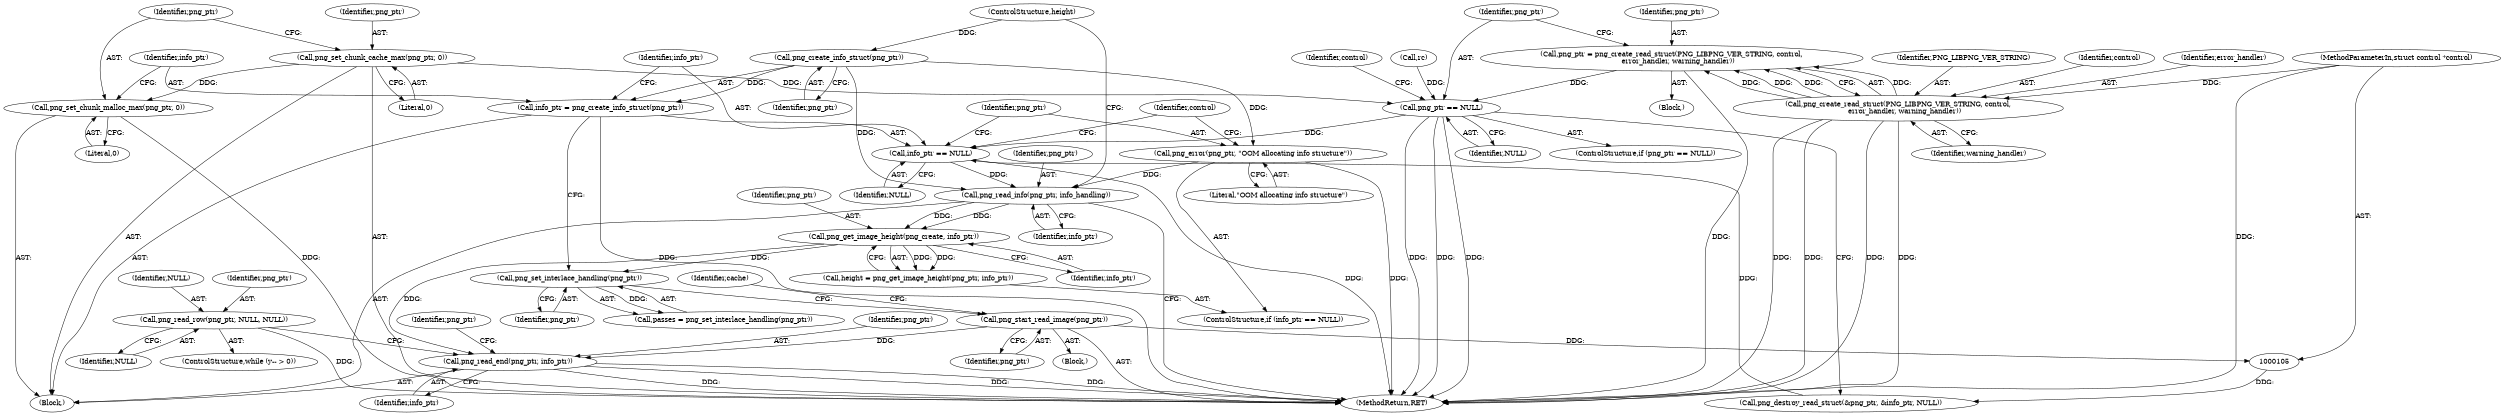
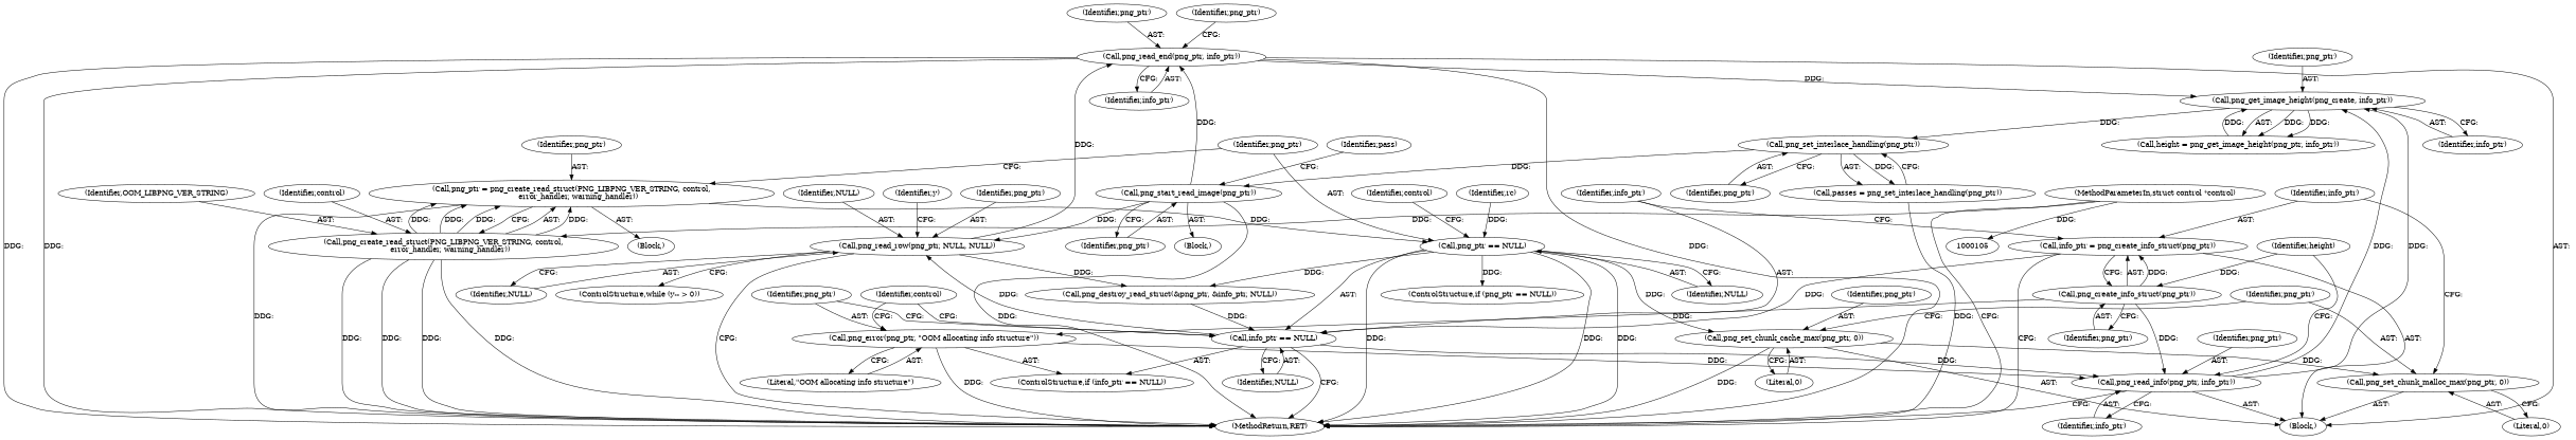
  digraph {
    n1 [label="(Call,png_read_end(png_ptr, info_ptr))"]
    n2 [label="(Identifier,info_ptr)"]
    n3 [label="(MethodReturn,RET)"]
    n4 [label="(Block,)"]
    n5 [label="(Call,png_read_row(png_ptr, NULL, NULL))"]
    n6 [label="(ControlStructure,while (y-- > 0))"]
    n7 [label="(Call,png_destroy_read_struct(&png_ptr, &info_ptr, NULL))"]
    n8 [label="(Identifier,NULL)"]
    n9 [label="(Call,info_ptr == NULL)"]
    n10 [label="(Call,png_start_read_image(png_ptr))"]
    n11 [label="(Block,)"]
    n12 [label="(Identifier,png_ptr)"]
    n13 [label="(Call,png_set_interlace_handling(png_ptr))"]
    n14 [label="(Identifier,png_ptr)"]
    n15 [label="(Call,passes = png_set_interlace_handling(png_ptr))"]
    n16 [label="(Call,png_get_image_height(png_create, info_ptr))"]
    n17 [label="(Identifier,info_ptr)"]
    n18 [label="(Call,height = png_get_image_height(png_ptr, info_ptr))"]
-   n19 [label="(Call,png_read_info(png_ptr, info_handling))"]
+   n19 [label="(Call,png_read_info(png_ptr, info_ptr))"]
    n20 [label="(Identifier,info_ptr)"]
    n21 [label="(Call,png_error(png_ptr, \"OOM allocating info structure\"))"]
    n22 [label="(ControlStructure,if (info_ptr == NULL))"]
    n23 [label="(Literal,\"OOM allocating info structure\")"]
    n24 [label="(Call,png_create_info_struct(png_ptr))"]
    n25 [label="(Call,info_ptr = png_create_info_struct(png_ptr))"]
    n26 [label="(Identifier,png_ptr)"]
    n27 [label="(Call,png_set_chunk_malloc_max(png_ptr, 0))"]
    n28 [label="(Literal,0)"]
    n29 [label="(Call,png_set_chunk_cache_max(png_ptr, 0))"]
    n30 [label="(Literal,0)"]
    n31 [label="(Call,png_ptr == NULL)"]
    n32 [label="(Identifier,NULL)"]
    n33 [label="(ControlStructure,if (png_ptr == NULL))"]
    n34 [label="(Identifier,NULL)"]
    n35 [label="(Call,png_ptr = png_create_read_struct(PNG_LIBPNG_VER_STRING, control,\n      error_handler, warning_handler))"]
    n36 [label="(Call,png_create_read_struct(PNG_LIBPNG_VER_STRING, control,\n      error_handler, warning_handler))"]
    n37 [label="(Block,)"]
-   n38 [label="(Identifier,warning_handler)"]
    n39 [label="(MethodParameterIn,struct control *control)"]
    1000105
    n41 [label="(Identifier,png_ptr)"]
    n42 [label="(Identifier,info_ptr)"]
    n43 [label="(Identifier,png_ptr)"]
    n44 [label="(Identifier,png_ptr)"]
-   n45 [label="(Call,rc)"]
+   n45 [label="(Identifier,rc)"]
    n46 [label="(Identifier,NULL)"]
    n47 [label="(Identifier,png_ptr)"]
    n48 [label="(Identifier,png_ptr)"]
-   n49 [label="(Identifier,PNG_LIBPNG_VER_STRING)"]
+   n49 [label="(Identifier,OOM_LIBPNG_VER_STRING)"]
    n50 [label="(Identifier,png_ptr)"]
    n51 [label="(Identifier,control)"]
    n52 [label="(Identifier,png_ptr)"]
-   n53 [label="(ControlStructure,height)"]
+   n53 [label="(Identifier,height)"]
+   n54 [label="(Identifier,y)"]
    n55 [label="(Identifier,info_ptr)"]
    n56 [label="(Identifier,png_ptr)"]
-   n57 [label="(Identifier,cache)"]
+   n57 [label="(Identifier,pass)"]
    n58 [label="(Identifier,control)"]
    n59 [label="(Identifier,png_ptr)"]
    n60 [label="(Identifier,png_ptr)"]
    n61 [label="(Identifier,control)"]
-   n62 [label="(Identifier,error_handler)"]
    n1 -> n2 [label="CFG: "]
    n1 -> n3 [label="DDG: "]
    n1 -> n3 [label="DDG: "]
    n1 -> n3 [label="DDG: "]
    n1 -> n4 [label="AST: "]
    n2 -> n1 [label="AST: "]
-   n5 -> n1 [label="CFG: "]
-   n5 -> n3 [label="DDG: "]
-   n5 -> n6 [label="AST: "]
-   1000105 -> n7 [label="DDG: "]
+   n5 -> n1 [label="DDG: "]
+   n5 -> n3 [label="CFG: "]
+   n5 -> n6 [label="CFG: "]
+   n5 -> n7 [label="DDG: "]
    n5 -> n8 [label="CFG: "]
    n7 -> n9 [label="DDG: "]
    n8 -> n5 [label="AST: "]
-   n9 -> n3 [label="DDG: "]
+   n9 -> n3 [label="CFG: "]
+   n9 -> n5 [label="DDG: "]
    n9 -> n19 [label="DDG: "]
-   n18 -> n22 [label="AST: "]
+   n9 -> n22 [label="AST: "]
    n9 -> n34 [label="CFG: "]
    n10 -> n1 [label="DDG: "]
-   n10 -> n3 [label="AST: "]
-   n10 -> 1000105 [label="DDG: "]
+   n10 -> n3 [label="DDG: "]
+   n10 -> n5 [label="DDG: "]
    n10 -> n11 [label="AST: "]
    n10 -> n12 [label="CFG: "]
    n12 -> n10 [label="AST: "]
-   n13 -> n10 [label="CFG: "]
+   n13 -> n10 [label="DDG: "]
    n13 -> n14 [label="CFG: "]
    n13 -> n15 [label="AST: "]
    n13 -> n15 [label="DDG: "]
    n14 -> n13 [label="AST: "]
-   n15 -> n13 [label="AST: "]
-   n16 -> n1 [label="DDG: "]
+   n15 -> n13 [label="CFG: "]
+   n1 -> n16 [label="DDG: "]
    n16 -> n13 [label="DDG: "]
    n16 -> n17 [label="CFG: "]
    n16 -> n18 [label="AST: "]
    n16 -> n18 [label="DDG: "]
    n16 -> n18 [label="DDG: "]
    n17 -> n16 [label="AST: "]
-   n18 -> n16 [label="CFG: "]
+   n18 -> n16 [label="DDG: "]
    n19 -> n3 [label="CFG: "]
    n19 -> n4 [label="AST: "]
    n19 -> n16 [label="DDG: "]
    n19 -> n16 [label="DDG: "]
    n19 -> n20 [label="CFG: "]
    n20 -> n19 [label="AST: "]
    n21 -> n3 [label="DDG: "]
    n21 -> n19 [label="DDG: "]
    n21 -> n22 [label="AST: "]
    n21 -> n23 [label="CFG: "]
    n23 -> n21 [label="AST: "]
    n24 -> n19 [label="DDG: "]
    n24 -> n21 [label="DDG: "]
    n24 -> n25 [label="AST: "]
    n24 -> n25 [label="DDG: "]
    n24 -> n26 [label="CFG: "]
-   n25 -> n3 [label="DDG: "]
+   n25 -> n3 [label="CFG: "]
    n25 -> n4 [label="AST: "]
-   n25 -> n9 [label="AST: "]
-   n25 -> n13 [label="CFG: "]
+   n25 -> n9 [label="DDG: "]
+   n25 -> n24 [label="CFG: "]
    n26 -> n24 [label="AST: "]
-   n27 -> n3 [label="DDG: "]
+   n15 -> n3 [label="DDG: "]
    n27 -> n4 [label="AST: "]
    n27 -> n28 [label="CFG: "]
    n28 -> n27 [label="AST: "]
-   n29 -> n3 [label="AST: "]
+   n29 -> n3 [label="DDG: "]
    n29 -> n4 [label="AST: "]
    n29 -> n27 [label="DDG: "]
    n29 -> n30 [label="CFG: "]
    n30 -> n29 [label="AST: "]
    n31 -> n3 [label="DDG: "]
    n31 -> n3 [label="DDG: "]
    n31 -> n3 [label="DDG: "]
-   n31 -> n7 [label="CFG: "]
-   n31 -> n9 [label="DDG: "]
-   n29 -> n31 [label="DDG: "]
+   n31 -> n7 [label="DDG: "]
+   n31 -> n9 [label="AST: "]
+   n31 -> n29 [label="DDG: "]
    n31 -> n32 [label="CFG: "]
-   n31 -> n33 [label="AST: "]
+   n31 -> n33 [label="DDG: "]
    n32 -> n31 [label="AST: "]
    n34 -> n9 [label="AST: "]
    n35 -> n3 [label="DDG: "]
    n35 -> n31 [label="DDG: "]
    n35 -> n36 [label="CFG: "]
    n35 -> n37 [label="AST: "]
    n36 -> n3 [label="DDG: "]
    n36 -> n3 [label="DDG: "]
    n36 -> n3 [label="DDG: "]
    n36 -> n3 [label="DDG: "]
    n36 -> n35 [label="AST: "]
    n36 -> n35 [label="DDG: "]
    n36 -> n35 [label="DDG: "]
    n36 -> n35 [label="DDG: "]
    n36 -> n35 [label="DDG: "]
-   n36 -> n38 [label="CFG: "]
-   n38 -> n36 [label="AST: "]
-   n39 -> n3 [label="DDG: "]
+   n39 -> n3 [label="CFG: "]
    n39 -> n36 [label="DDG: "]
-   n39 -> 1000105 [label="AST: "]
+   n39 -> 1000105 [label="DDG: "]
    n41 -> n29 [label="AST: "]
    n42 -> n9 [label="AST: "]
    n42 -> n25 [label="CFG: "]
    n43 -> n19 [label="AST: "]
    n44 -> n27 [label="AST: "]
    n44 -> n29 [label="CFG: "]
    n45 -> n31 [label="DDG: "]
    n46 -> n5 [label="AST: "]
    n47 -> n9 [label="CFG: "]
    n47 -> n21 [label="AST: "]
    n48 -> n31 [label="AST: "]
    n48 -> n35 [label="CFG: "]
    n49 -> n36 [label="AST: "]
    n50 -> n16 [label="AST: "]
    n51 -> n9 [label="CFG: "]
    n51 -> n21 [label="CFG: "]
    n52 -> n35 [label="AST: "]
    n53 -> n19 [label="CFG: "]
    n53 -> n24 [label="DDG: "]
+   n54 -> n5 [label="CFG: "]
    n55 -> n25 [label="AST: "]
    n55 -> n27 [label="CFG: "]
    n56 -> n1 [label="AST: "]
    n57 -> n10 [label="CFG: "]
    n58 -> n36 [label="AST: "]
    n59 -> n1 [label="CFG: "]
    n60 -> n5 [label="AST: "]
    n61 -> n31 [label="CFG: "]
-   n62 -> n36 [label="AST: "]
  }
